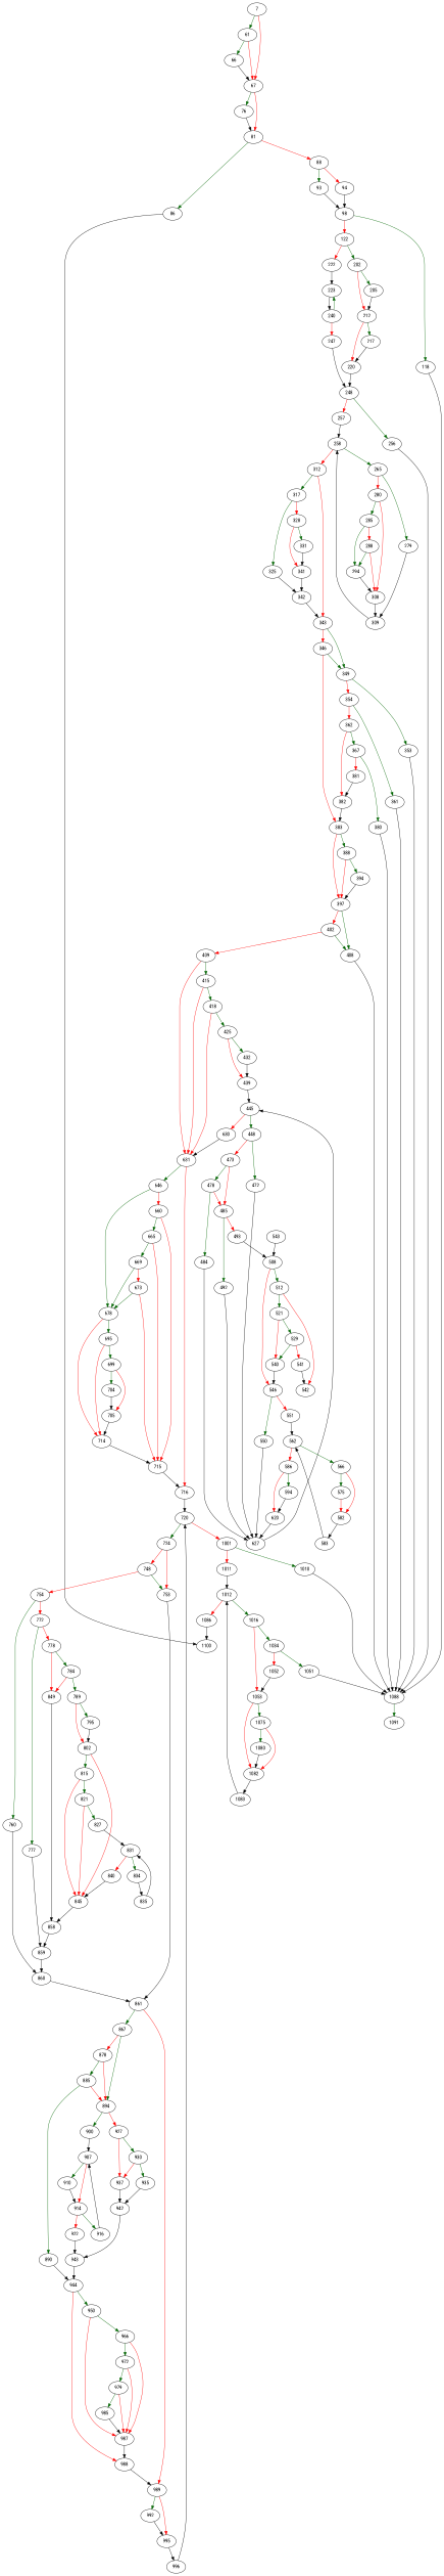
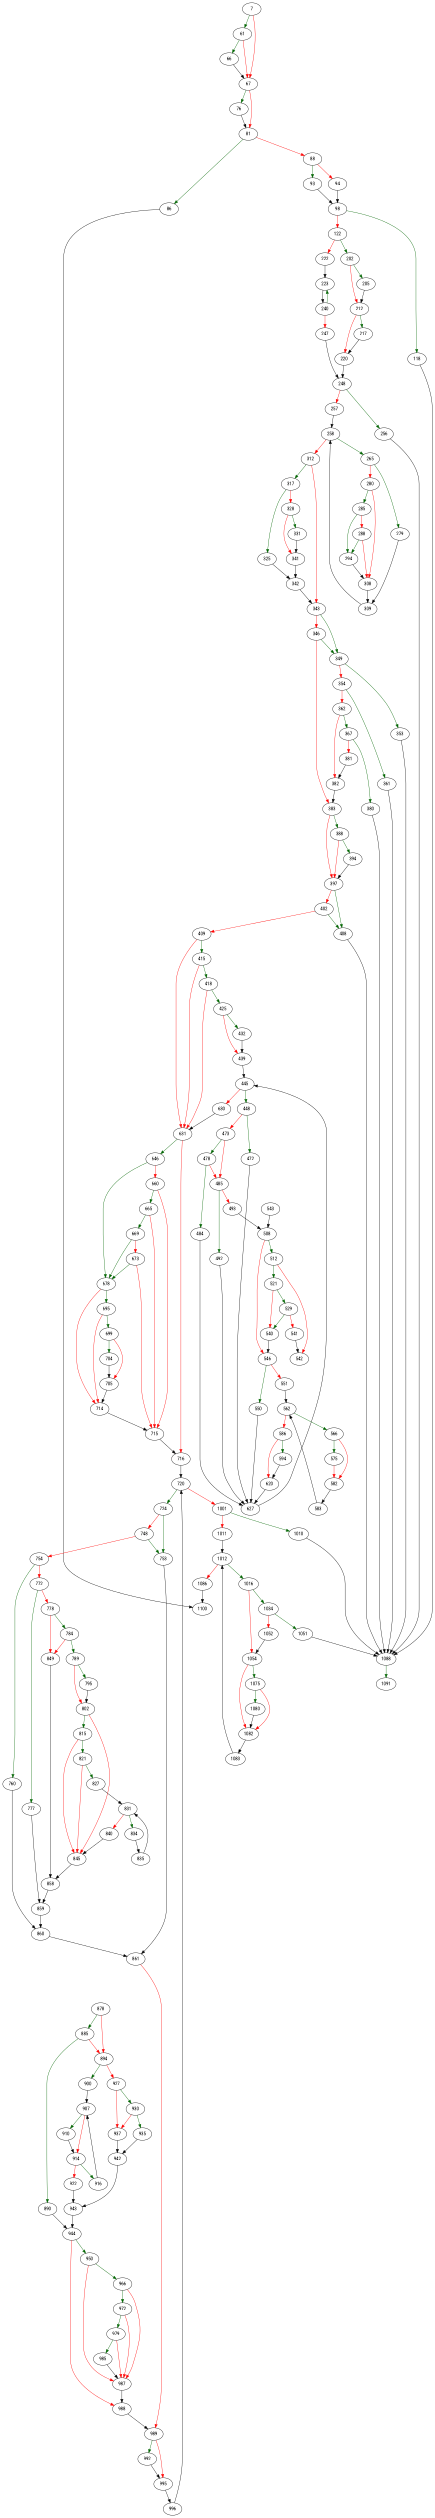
  strict digraph {
    fontname="Roboto Condensed"
    node [fontname="Roboto Condensed"]
    edge [color=darkgreen cond=true fontname="Roboto Condensed"]
    7 [entry=true]
    61
    67
    66
    76
    81
    86
    88
    1100
    93
    94
    98
    118
    122
    1088
    202
    222
    1091
    205
    212
    223
    217
    220
    240
    248
    256
    257
    258
    247
    265
    312
    279
    280
    317
    343
    309
    285
    308
    325
    328
    349
    346
    294
    288
    342
    331
    341
    353
    354
    383
    361
    362
    388
    397
    394
    408
    402
    367
    382
    380
    381
    409
    415
    631
    418
    646
    716
    425
    678
    660
    720
    432
    439
    445
    448
    630
    472
    473
    627
    478
    485
    484
    492
    493
    508
    512
    546
    521
    542
    550
    551
    529
    540
    562
    541
    543
    566
    586
    575
    582
    594
    620
    583
    695
    714
    665
    715
    724
    1001
    699
    669
    673
    704
    705
    753
    748
    1010
    1011
    861
    754
    1012
-   867
    989
    760
    772
    860
    777
    778
    894
    878
    992
    995
    859
    784
    849
    789
    858
    795
    802
    815
    845
    821
    827
    831
    834
    840
    835
    900
    927
    885
    996
    907
    930
    937
    890
    944
    950
    988
    966
    987
    910
    914
    935
    942
    916
    922
    943
    972
    979
    985
    1016
    1086
    1034
-   1053
+   1053 [label=1054]
    1051
    1052
    1075
    1082
    1080
    1083
    7 -> 61
    7 -> 67 [color=red cond=false]
    61 -> 67 [color=red cond=false]
    61 -> 66
    67 -> 76
    67 -> 81 [color=red cond=false]
    66 -> 67 [color="" cond=""]
    76 -> 81 [color="" cond=""]
    81 -> 86
    81 -> 88 [color=red cond=false]
    86 -> 1100 [color="" cond=""]
    88 -> 93
    88 -> 94 [color=red cond=false]
    93 -> 98 [color="" cond=""]
    94 -> 98 [color="" cond=""]
    98 -> 118
    98 -> 122 [color=red cond=false]
    118 -> 1088 [color="" cond=""]
    122 -> 202
    122 -> 222 [color=red cond=false]
    1088 -> 1091
    202 -> 205
    202 -> 212 [color=red cond=false]
    222 -> 223 [color="" cond=""]
    205 -> 212 [color="" cond=""]
    212 -> 217
    212 -> 220 [color=red cond=false]
    223 -> 240 [color="" cond=""]
    217 -> 220 [color="" cond=""]
    220 -> 248 [color="" cond=""]
    240 -> 223
    240 -> 247 [color=red cond=false]
    248 -> 256
    248 -> 257 [color=red cond=false]
    256 -> 1088 [color="" cond=""]
    257 -> 258 [color="" cond=""]
    258 -> 265
    258 -> 312 [color=red cond=false]
    247 -> 248 [color="" cond=""]
    265 -> 279
    265 -> 280 [color=red cond=false]
    312 -> 317
    312 -> 343 [color=red cond=false]
    279 -> 309 [color="" cond=""]
    280 -> 285
    280 -> 308 [color=red cond=false]
    317 -> 325
    317 -> 328 [color=red cond=false]
    343 -> 349
    343 -> 346 [color=red cond=false]
    309 -> 258 [color="" cond=""]
    285 -> 294
    285 -> 288 [color=red cond=false]
    308 -> 309 [color="" cond=""]
    325 -> 342 [color="" cond=""]
    328 -> 331
    328 -> 341 [color=red cond=false]
    349 -> 353
    349 -> 354 [color=red cond=false]
    346 -> 349
    346 -> 383 [color=red cond=false]
    294 -> 308 [color="" cond=""]
    288 -> 308 [color=red cond=false]
    288 -> 294
    342 -> 343 [color="" cond=""]
    331 -> 341 [color="" cond=""]
    341 -> 342 [color="" cond=""]
    353 -> 1088 [color="" cond=""]
    354 -> 361
    354 -> 362 [color=red cond=false]
    383 -> 388
    383 -> 397 [color=red cond=false]
    361 -> 1088 [color="" cond=""]
    362 -> 367
    362 -> 382 [color=red cond=false]
    388 -> 397 [color=red cond=false]
    388 -> 394
    397 -> 408
    397 -> 402 [color=red cond=false]
    394 -> 397 [color="" cond=""]
    408 -> 1088 [color="" cond=""]
    402 -> 408
    402 -> 409 [color=red cond=false]
    367 -> 380
    367 -> 381 [color=red cond=false]
    382 -> 383 [color="" cond=""]
    380 -> 1088 [color="" cond=""]
    381 -> 382 [color="" cond=""]
    409 -> 415
    409 -> 631 [color=red cond=false]
    415 -> 631 [color=red cond=false]
    415 -> 418
    631 -> 646
    631 -> 716 [color=red cond=false]
    418 -> 631 [color=red cond=false]
    418 -> 425
    646 -> 678
    646 -> 660 [color=red cond=false]
    716 -> 720 [color="" cond=""]
    425 -> 432
    425 -> 439 [color=red cond=false]
    678 -> 695
    678 -> 714 [color=red cond=false]
    660 -> 665
    660 -> 715 [color=red cond=false]
    720 -> 724
    720 -> 1001 [color=red cond=false]
    432 -> 439 [color="" cond=""]
    439 -> 445 [color="" cond=""]
    445 -> 448
    445 -> 630 [color=red cond=false]
    448 -> 472
    448 -> 473 [color=red cond=false]
    630 -> 631 [color="" cond=""]
    472 -> 627 [color="" cond=""]
    473 -> 478
    473 -> 485 [color=red cond=false]
    627 -> 445 [color="" cond=""]
    478 -> 485 [color=red cond=false]
    478 -> 484
    485 -> 492
    485 -> 493 [color=red cond=false]
    484 -> 627 [color="" cond=""]
    492 -> 627 [color="" cond=""]
    493 -> 508 [color="" cond=""]
    508 -> 512
    508 -> 546 [color=red cond=false]
    512 -> 521
    512 -> 542 [color=red cond=false]
    546 -> 550
    546 -> 551 [color=red cond=false]
    521 -> 529
    521 -> 540 [color=red cond=false]
    550 -> 627 [color="" cond=""]
    551 -> 562 [color="" cond=""]
    529 -> 540
    529 -> 541 [color=red cond=false]
    540 -> 546 [color="" cond=""]
    562 -> 566
    562 -> 586 [color=red cond=false]
    541 -> 542 [color="" cond=""]
    543 -> 508 [color="" cond=""]
    566 -> 575
    566 -> 582 [color=red cond=false]
    586 -> 594
    586 -> 620 [color=red cond=false]
    575 -> 582 [color=red cond=""]
    582 -> 583 [color="" cond=""]
    594 -> 620 [color="" cond=""]
    620 -> 627 [color="" cond=""]
    583 -> 562 [color="" cond=""]
    695 -> 714 [color=red cond=false]
    695 -> 699
    714 -> 715 [color="" cond=""]
    665 -> 715 [color=red cond=false]
    665 -> 669
    715 -> 716 [color="" cond=""]
-   724 -> 753 [color=red]
+   724 -> 753
    724 -> 748 [color=red cond=false]
    1001 -> 1010
    1001 -> 1011 [color=red cond=false]
    699 -> 704
    699 -> 705 [color=red cond=false]
    669 -> 678
    669 -> 673 [color=red cond=false]
    673 -> 678
    673 -> 715 [color=red cond=false]
    704 -> 705 [color="" cond=""]
    705 -> 714 [color="" cond=""]
    753 -> 861 [color="" cond=""]
    748 -> 753
    748 -> 754 [color=red cond=false]
    1010 -> 1088 [color="" cond=""]
    1011 -> 1012 [color="" cond=""]
-   861 -> 867
    861 -> 989 [color=red cond=false]
    754 -> 760
    754 -> 772 [color=red cond=false]
    1012 -> 1016
    1012 -> 1086 [color=red cond=false]
-   867 -> 894
-   867 -> 878 [color=red cond=false]
    989 -> 992
    989 -> 995 [color=red cond=false]
    760 -> 860 [color="" cond=""]
    772 -> 777
    772 -> 778 [color=red cond=false]
    860 -> 861 [color="" cond=""]
    777 -> 859 [color="" cond=""]
    778 -> 784
    778 -> 849 [color=red cond=false]
    894 -> 900
    894 -> 927 [color=red cond=false]
    878 -> 894 [color=red cond=false]
    878 -> 885
    992 -> 995 [color="" cond=""]
    995 -> 996 [color="" cond=""]
    859 -> 860 [color="" cond=""]
    784 -> 849 [color=red cond=false]
    784 -> 789
    849 -> 858 [color="" cond=""]
    789 -> 795
    789 -> 802 [color=red cond=false]
    858 -> 859 [color="" cond=""]
    795 -> 802 [color="" cond=""]
    802 -> 815
    802 -> 845 [color=red cond=false]
    815 -> 845 [color=red cond=false]
    815 -> 821
    845 -> 858 [color="" cond=""]
    821 -> 845 [color=red cond=false]
    821 -> 827
    827 -> 831 [color="" cond=""]
    831 -> 834
    831 -> 840 [color=red cond=false]
    834 -> 835 [color="" cond=""]
    840 -> 845 [color="" cond=""]
    835 -> 831 [color="" cond=""]
    900 -> 907 [color="" cond=""]
    927 -> 930
    927 -> 937 [color=red cond=false]
    885 -> 894 [color=red cond=false]
    885 -> 890
    996 -> 720 [color="" cond=""]
    907 -> 910
    907 -> 914 [color=red cond=false]
    930 -> 937 [color=red cond=false]
    930 -> 935
    937 -> 942 [color="" cond=""]
    890 -> 944 [color="" cond=""]
    944 -> 950
    944 -> 988 [color=red cond=false]
    950 -> 966
    950 -> 987 [color=red cond=false]
    988 -> 989 [color="" cond=""]
    966 -> 987 [color=red cond=false]
    966 -> 972
    987 -> 988 [color="" cond=""]
    910 -> 914 [color="" cond=""]
    914 -> 916
    914 -> 922 [color=red cond=false]
    935 -> 942 [color="" cond=""]
    942 -> 943 [color="" cond=""]
    916 -> 907 [color="" cond=""]
    922 -> 943 [color="" cond=""]
    943 -> 944 [color="" cond=""]
    972 -> 987 [color=red cond=false]
    972 -> 979
    979 -> 987 [color=red cond=false]
    979 -> 985
    985 -> 987 [color="" cond=""]
    1016 -> 1034
    1016 -> 1053 [color=red cond=false]
    1086 -> 1100 [color="" cond=""]
    1034 -> 1051
    1034 -> 1052 [color=red cond=false]
    1053 -> 1075
    1053 -> 1082 [color=red cond=false]
    1051 -> 1088 [color="" cond=""]
    1052 -> 1053 [color="" cond=""]
    1075 -> 1082 [color=red cond=false]
    1075 -> 1080
    1082 -> 1083 [color="" cond=""]
    1080 -> 1082 [color="" cond=""]
    1083 -> 1012 [color="" cond=""]
  }
